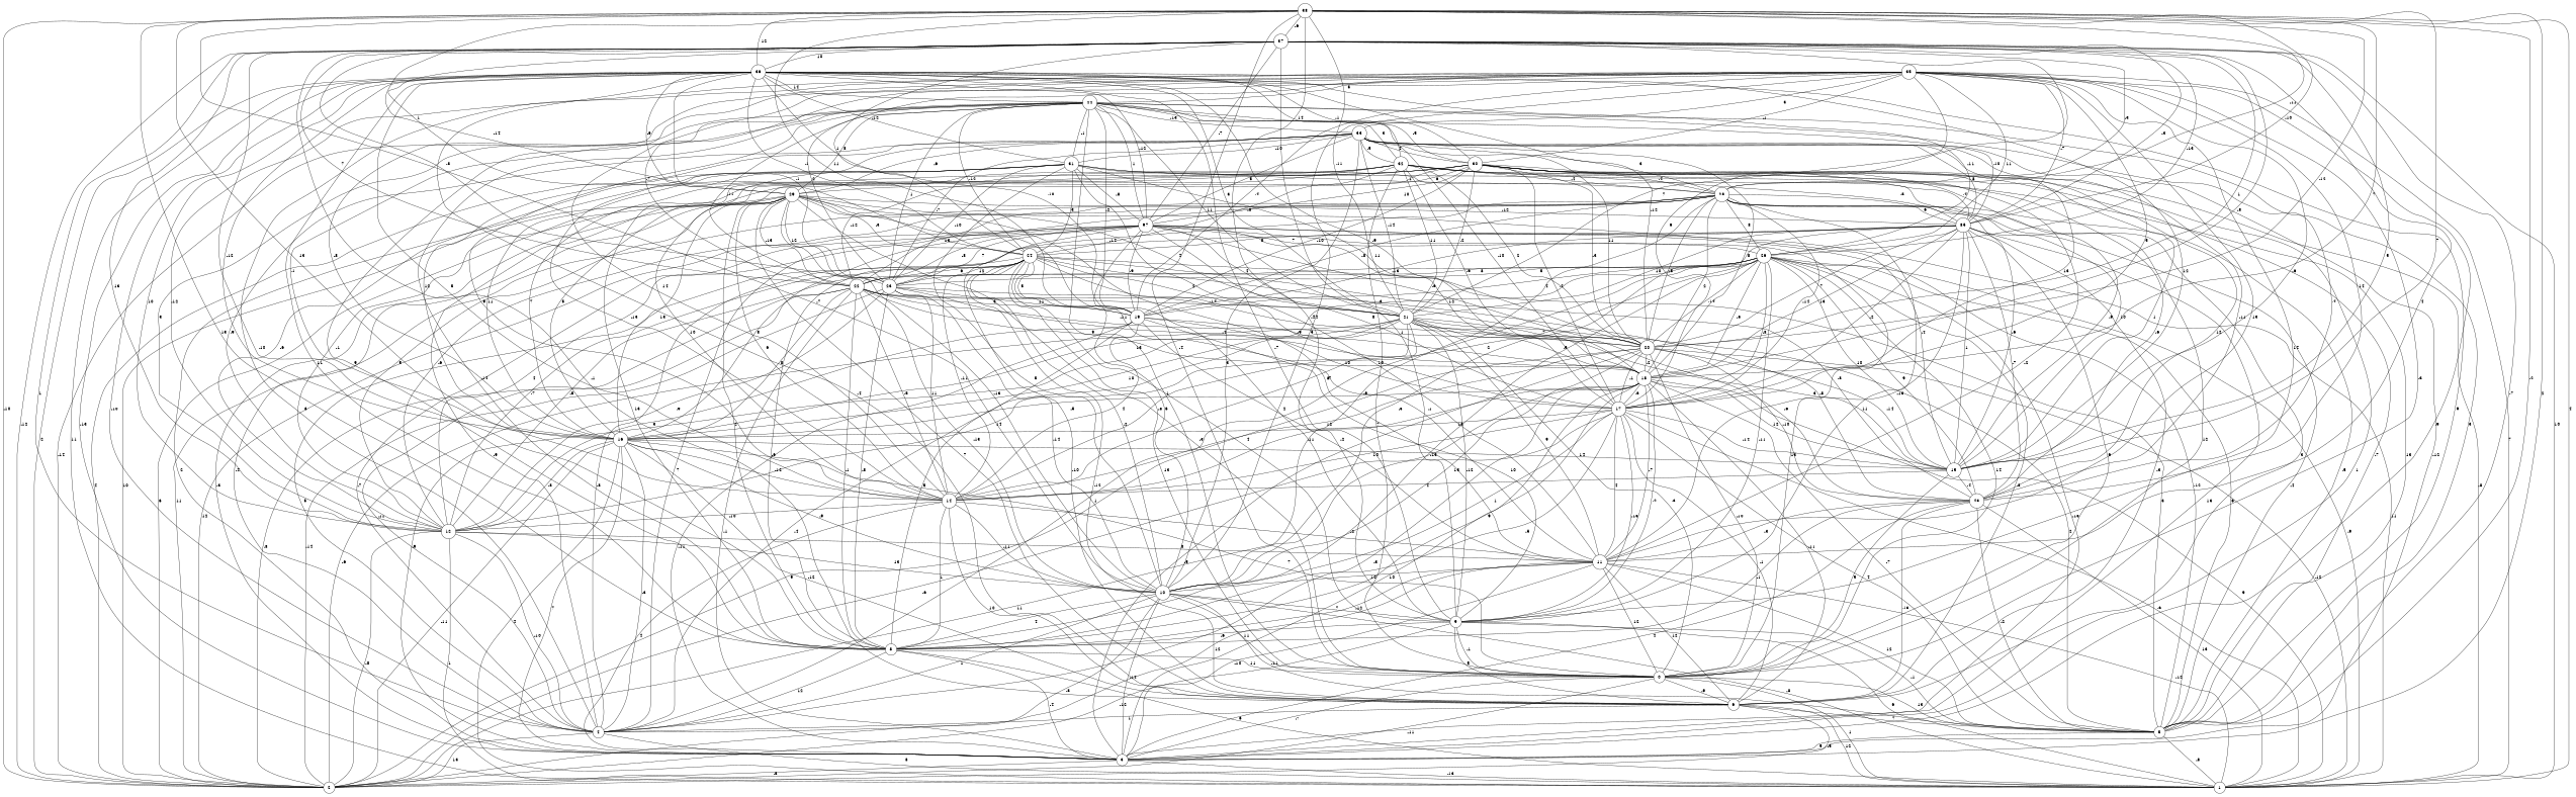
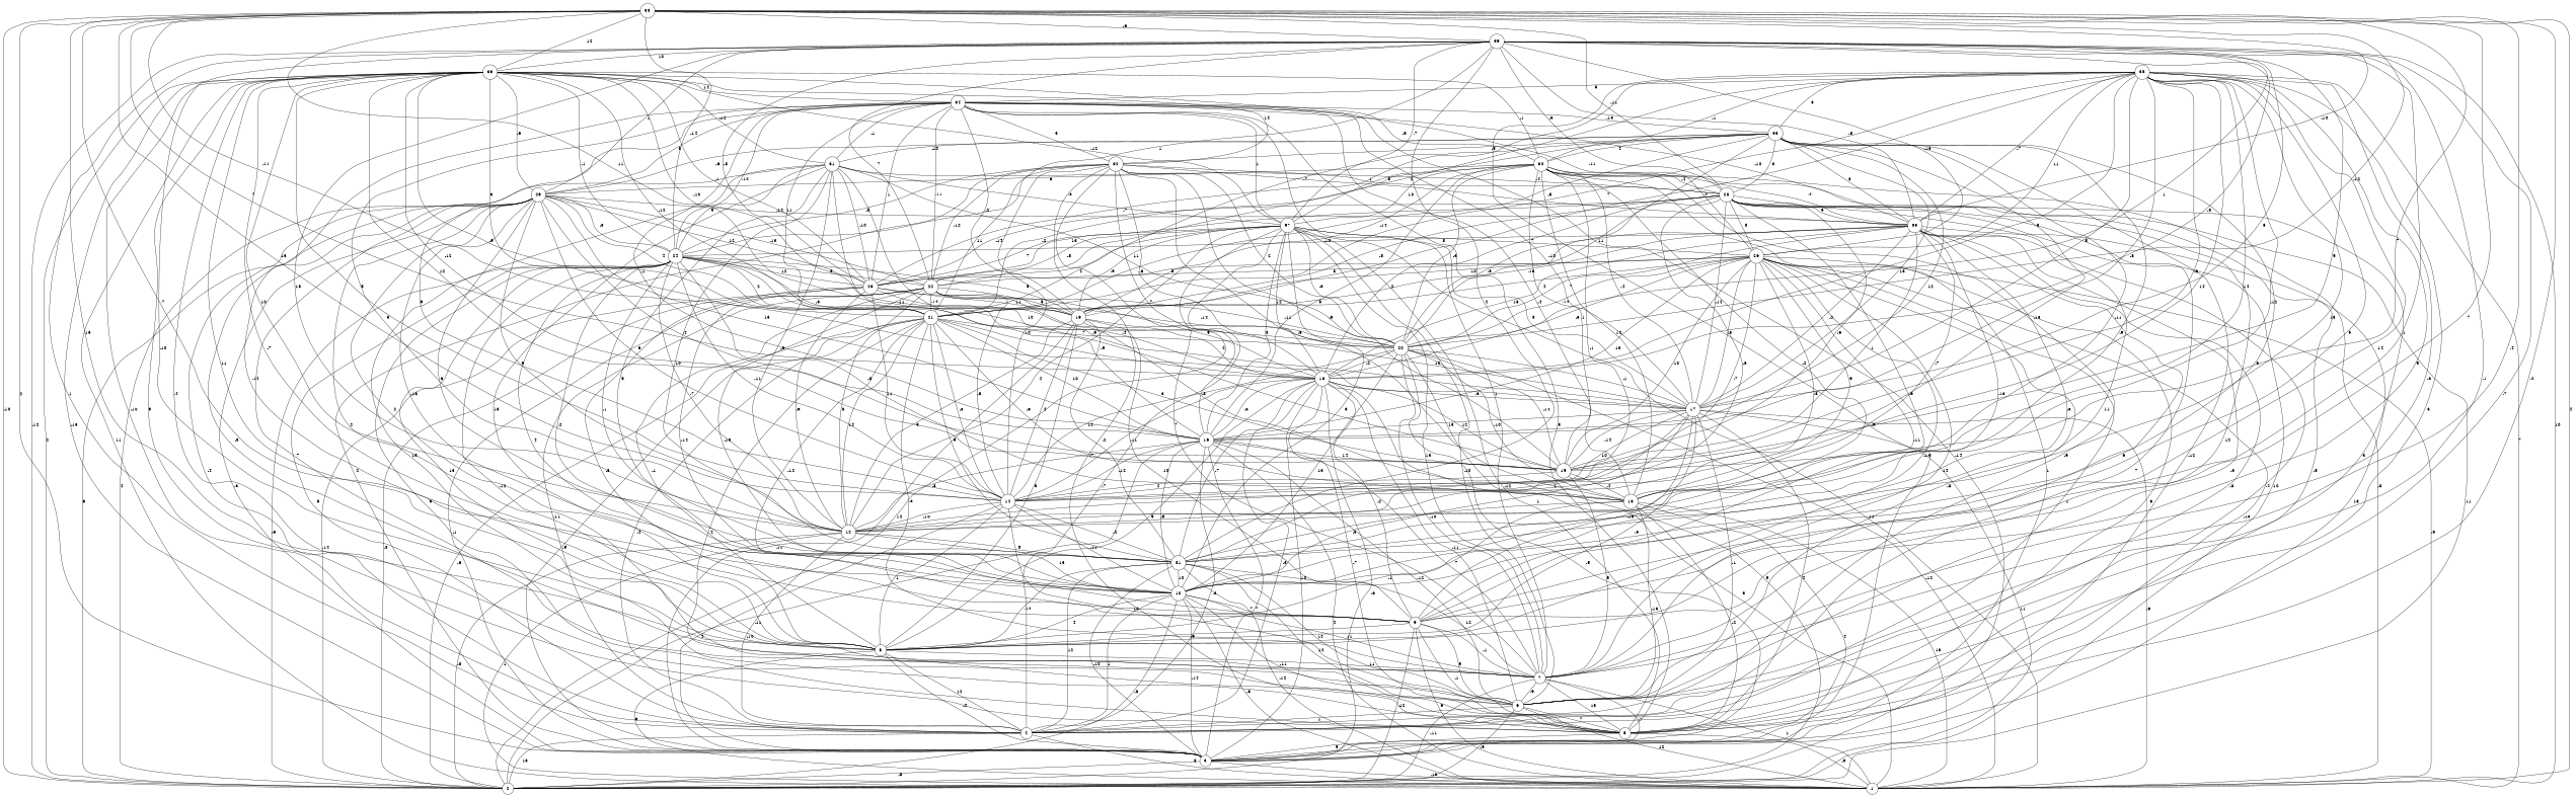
  graph {
    fontname="Helvetica,Arial,sans-serif"
    node [shape=circle]
    38
    1
    2
    3
    5
-   7 [label=0]
+   7
    8
    9
    10
    14
    15
    18
    19
    20
    21
    24
    n17 [label=85]
    28
    36
-   37
+   37 [label=39]
    6
    4
-   11
+   11 [label=81]
    12
-   13 [label=43]
+   13
    17
    16
    22
    23
    26
    n31 [label=97]
    29
    30
    31
    32
-   34 [label=44]
+   34
    33
    35
    38 -- 1 [label=4]
    38 -- 2 [label=-10]
    38 -- 3 [label=2]
    38 -- 5 [label=-2]
    38 -- 7 [label=-4]
    38 -- 8 [label=13]
    38 -- 9 [label=7]
    38 -- 10 [label=-7]
    38 -- 14 [label=13]
    38 -- 15 [label=7]
    38 -- 18 [label=7]
    38 -- 19 [label=11]
    38 -- 20 [label=-12]
    38 -- 21 [label=-11]
    38 -- 24 [label=-14]
    38 -- n17 [label=-10]
    38 -- 28 [label=-11]
    38 -- 36 [label=12]
    38 -- 37 [label=-6]
    3 -- 1 [label=-13]
    3 -- 2 [label=-5]
    5 -- 1 [label=-8]
    5 -- 3 [label=5]
    7 -- 1 [label=1]
    7 -- 2 [label=-11]
    7 -- 3 [label=-7]
    7 -- 5 [label=13]
    7 -- 6 [label=-9]
    8 -- 1 [label=6]
    8 -- 3 [label=-4]
    8 -- 7 [label=11]
    8 -- 4 [label=12]
    9 -- 1 [label=6]
    9 -- 2 [label=-12]
    9 -- 5 [label=-1]
    9 -- 7 [label=-1]
    9 -- 8 [label=-6]
    9 -- 6 [label=5]
    10 -- 1 [label=-8]
    10 -- 2 [label=-8]
    10 -- 3 [label=-14]
    10 -- 5 [label=-11]
    10 -- 7 [label=11]
    10 -- 8 [label=4]
    10 -- 9 [label=7]
    10 -- 4 [label=1]
    14 -- 3 [label=4]
    14 -- 8 [label=1]
    14 -- 10 [label=-11]
    14 -- 6 [label=10]
    14 -- 11 [label=-2]
    14 -- 12 [label=-10]
    15 -- 7 [label=5]
    15 -- 14 [label=4]
    15 -- 13 [label=-4]
    18 -- 1 [label=9]
    18 -- 2 [label=-6]
    18 -- 3 [label=10]
    18 -- 5 [label=-7]
    18 -- 8 [label=9]
    18 -- 9 [label=-2]
    18 -- 14 [label=-11]
    18 -- 15 [label=12]
    18 -- 6 [label=-11]
    18 -- 4 [label=-3]
    18 -- 11 [label=-7]
    18 -- 17 [label=-6]
    18 -- 16 [label=-5]
    19 -- 3 [label=-11]
    19 -- 8 [label=5]
    19 -- 9 [label=10]
    19 -- 14 [label=4]
    19 -- 18 [label=2]
    19 -- 11 [label=-2]
    19 -- 12 [label=3]
    19 -- 17 [label=10]
    20 -- 1 [label=-12]
    20 -- 2 [label=9]
    20 -- 3 [label=-5]
    20 -- 7 [label=-10]
    20 -- 10 [label=13]
    20 -- 14 [label=12]
    20 -- 15 [label=-14]
    20 -- 18 [label=-2]
    20 -- 13 [label=-10]
    20 -- 17 [label=-1]
    21 -- 2 [label=-6]
    21 -- 3 [label=-9]
    21 -- 5 [label=2]
    21 -- 7 [label=-3]
    21 -- 9 [label=-12]
    21 -- 14 [label=-8]
    21 -- 15 [label=3]
    21 -- 18 [label=-9]
    21 -- 20 [label=7]
    21 -- 4 [label=-4]
    21 -- 11 [label=9]
    21 -- 12 [label=14]
    21 -- 13 [label=-6]
    21 -- 16 [label=10]
-   24 -- 8 [label=-6]
+   24 -- 2 [label=-6]
    24 -- 5 [label=3]
    24 -- 7 [label=13]
    24 -- 9 [label=4]
    24 -- 10 [label=-2]
    24 -- 14 [label=-11]
    24 -- 19 [label=5]
    24 -- 20 [label=-3]
    24 -- 21 [label=2]
    24 -- 6 [label=-12]
    24 -- 4 [label=5]
    24 -- 11 [label=-1]
    24 -- 12 [label=-7]
    24 -- 13 [label=-8]
    24 -- 17 [label=-9]
    24 -- 22 [label=6]
    24 -- 23 [label=12]
    n17 -- 3 [label=13]
    n17 -- 5 [label=-4]
    n17 -- 7 [label=6]
    n17 -- 10 [label=-3]
    n17 -- 15 [label=1]
    n17 -- 18 [label=13]
    n17 -- 19 [label=-13]
    n17 -- 20 [label=7]
    n17 -- 21 [label=10]
    n17 -- 24 [label=8]
    n17 -- 6 [label=-3]
    n17 -- 4 [label=-8]
    n17 -- 11 [label=-13]
    n17 -- 13 [label=-7]
    n17 -- 17 [label=-2]
    28 -- 2 [label=11]
    28 -- 5 [label=-5]
    28 -- 7 [label=12]
    28 -- 9 [label=11]
    28 -- 10 [label=-9]
    28 -- 15 [label=-6]
    28 -- 18 [label=2]
    28 -- 19 [label=-8]
    28 -- 20 [label=-5]
    28 -- n17 [label=6]
    28 -- 6 [label=3]
    28 -- 4 [label=7]
    28 -- 12 [label=-6]
    28 -- 17 [label=-14]
    28 -- 22 [label=13]
    28 -- 23 [label=-14]
    28 -- 26 [label=8]
    36 -- 1 [label=11]
    36 -- 2 [label=2]
    36 -- 3 [label=-13]
    36 -- 5 [label=9]
    36 -- 8 [label=11]
    36 -- 9 [label=-7]
    36 -- 14 [label=5]
    36 -- 15 [label=12]
    36 -- 19 [label=-10]
    36 -- 20 [label=-12]
    36 -- 21 [label=3]
    36 -- 24 [label=-1]
    36 -- 6 [label=-4]
    36 -- 4 [label=-10]
    36 -- 12 [label=10]
    36 -- 17 [label=-9]
    36 -- 16 [label=-12]
    36 -- 23 [label=-1]
    36 -- 26 [label=-11]
    36 -- n31 [label=-12]
    36 -- 29 [label=-6]
    36 -- 30 [label=-1]
    36 -- 31 [label=-12]
    36 -- 32 [label=14]
    36 -- 34 [label=14]
    37 -- 1 [label=10]
    37 -- 2 [label=-12]
    37 -- 5 [label=-7]
    37 -- 8 [label=-10]
    37 -- 9 [label=1]
    37 -- 15 [label=5]
    37 -- 18 [label=-8]
    37 -- 20 [label=1]
    37 -- 24 [label=1]
    37 -- n17 [label=-3]
    37 -- 28 [label=-3]
    37 -- 36 [label=10]
    37 -- 6 [label=-1]
    37 -- 4 [label=1]
    37 -- 11 [label=4]
    37 -- 12 [label=13]
    37 -- 17 [label=6]
    37 -- 22 [label=7]
    37 -- 23 [label=-8]
    37 -- 26 [label=-13]
    37 -- n31 [label=-7]
    37 -- 29 [label=1]
    6 -- 1 [label=12]
    6 -- 2 [label=-5]
    6 -- 5 [label=7]
    6 -- 4 [label=1]
    4 -- 1 [label=8]
    4 -- 2 [label=13]
    11 -- 1 [label=-12]
    11 -- 3 [label=-10]
    11 -- 5 [label=12]
    11 -- 7 [label=12]
    11 -- 8 [label=-12]
    11 -- 10 [label=10]
    11 -- 6 [label=12]
    11 -- 4 [label=12]
    12 -- 1 [label=1]
    12 -- 2 [label=-8]
    12 -- 10 [label=13]
    12 -- 4 [label=-10]
    12 -- 11 [label=8]
    13 -- 1 [label=13]
    13 -- 3 [label=4]
    13 -- 5 [label=-2]
    13 -- 8 [label=-1]
    13 -- 6 [label=-13]
    13 -- 11 [label=-3]
    17 -- 1 [label=-6]
    17 -- 2 [label=11]
    17 -- 5 [label=4]
    17 -- 8 [label=-5]
    17 -- 9 [label=-13]
    17 -- 10 [label=1]
    17 -- 14 [label=10]
    17 -- 15 [label=-14]
    17 -- 6 [label=-1]
    17 -- 11 [label=4]
    17 -- 16 [label=13]
    16 -- 1 [label=4]
    16 -- 2 [label=-11]
    16 -- 3 [label=7]
    16 -- 7 [label=7]
    16 -- 10 [label=-9]
    16 -- 14 [label=-12]
    16 -- 15 [label=14]
    16 -- 6 [label=-12]
    16 -- 4 [label=-3]
    16 -- 12 [label=-8]
    22 -- 2 [label=-8]
    22 -- 3 [label=-1]
    22 -- 8 [label=-1]
    22 -- 10 [label=-13]
    22 -- 14 [label=-5]
    22 -- 18 [label=9]
    22 -- 19 [label=5]
    22 -- 20 [label=-11]
    22 -- 21 [label=-14]
    22 -- 4 [label=-11]
    22 -- 13 [label=-8]
-   22 -- 16 [label=8]
+   22 -- 12 [label=8]
    23 -- 2 [label=-14]
    23 -- 8 [label=-8]
    23 -- 10 [label=-14]
    23 -- 14 [label=11]
    23 -- 18 [label=-4]
    23 -- 19 [label=11]
    23 -- 20 [label=-14]
    23 -- 12 [label=-9]
    26 -- 1 [label=-9]
    26 -- 3 [label=-13]
    26 -- 5 [label=6]
    26 -- 7 [label=14]
    26 -- 8 [label=-13]
    26 -- 9 [label=-11]
    26 -- 14 [label=-7]
    26 -- 15 [label=10]
    26 -- 18 [label=-5]
    26 -- 19 [label=4]
    26 -- 20 [label=-14]
    26 -- 6 [label=-8]
    26 -- 4 [label=1]
    26 -- 12 [label=-5]
    26 -- 13 [label=9]
    26 -- 17 [label=-8]
    26 -- 16 [label=13]
    26 -- 22 [label=8]
    26 -- 23 [label=5]
    n31 -- 1 [label=11]
    n31 -- 2 [label=12]
    n31 -- 5 [label=-12]
    n31 -- 7 [label=13]
    n31 -- 10 [label=6]
    n31 -- 18 [label=12]
    n31 -- 19 [label=-9]
    n31 -- 20 [label=-6]
    n31 -- 21 [label=4]
    n31 -- 6 [label=-10]
    n31 -- 4 [label=-7]
    n31 -- 12 [label=4]
    n31 -- 17 [label=8]
    n31 -- 16 [label=8]
    n31 -- 22 [label=-8]
    n31 -- 23 [label=7]
    n31 -- 26 [label=7]
    29 -- 2 [label=6]
    29 -- 3 [label=-3]
    29 -- 7 [label=-3]
    29 -- 8 [label=2]
    29 -- 9 [label=2]
    29 -- 10 [label=-13]
    29 -- 14 [label=6]
    29 -- 15 [label=-4]
    29 -- 21 [label=4]
    29 -- 24 [label=-3]
    29 -- n17 [label=-12]
    29 -- 6 [label=7]
    29 -- 4 [label=-4]
    29 -- 11 [label=6]
    29 -- 12 [label=5]
    29 -- 16 [label=13]
    29 -- 22 [label=-13]
    29 -- 23 [label=12]
    30 -- 1 [label=-8]
    30 -- 2 [label=10]
    30 -- 3 [label=1]
    30 -- 15 [label=1]
    30 -- 19 [label=-10]
    30 -- 20 [label=-3]
    30 -- 21 [label=-2]
    30 -- n17 [label=-4]
    30 -- 28 [label=-4]
    30 -- 4 [label=-9]
    30 -- 11 [label=-2]
    30 -- 12 [label=-1]
    30 -- 13 [label=12]
    30 -- 17 [label=-4]
    30 -- 16 [label=5]
    30 -- n31 [label=10]
    30 -- 29 [label=6]
    31 -- 2 [label=4]
    31 -- 5 [label=13]
    31 -- 8 [label=13]
    31 -- 10 [label=5]
    31 -- 15 [label=10]
    31 -- 20 [label=11]
    31 -- 24 [label=3]
    31 -- 28 [label=1]
    31 -- 11 [label=10]
    31 -- 12 [label=-6]
    31 -- 16 [label=11]
    31 -- 23 [label=-10]
    31 -- n31 [label=-8]
    32 -- 3 [label=2]
    32 -- 5 [label=-7]
    32 -- 7 [label=7]
    32 -- 14 [label=10]
    32 -- 15 [label=-9]
    32 -- 18 [label=-6]
    32 -- 20 [label=2]
    32 -- 21 [label=11]
    32 -- 24 [label=-8]
    32 -- n17 [label=-5]
    32 -- 28 [label=-4]
    32 -- 13 [label=-6]
    32 -- 16 [label=7]
    32 -- 22 [label=-12]
    34 -- 2 [label=-14]
    34 -- 5 [label=3]
    34 -- 7 [label=1]
    34 -- 8 [label=-14]
    34 -- 14 [label=9]
    34 -- 19 [label=-2]
    34 -- 21 [label=11]
    34 -- 24 [label=-12]
    34 -- n17 [label=-10]
    34 -- 12 [label=3]
    34 -- 13 [label=-4]
    34 -- 17 [label=-10]
    34 -- 16 [label=-1]
    34 -- 22 [label=-11]
    34 -- 23 [label=1]
    34 -- n31 [label=1]
    34 -- 29 [label=8]
    34 -- 30 [label=-5]
    34 -- 31 [label=-1]
    34 -- 32 [label=3]
    34 -- 33 [label=-13]
    33 -- 3 [label=-12]
    33 -- 10 [label=3]
    33 -- 14 [label=-13]
-   33 -- 18 [label=8]
+   35 -- 18 [label=8]
    33 -- 20 [label=11]
    33 -- 21 [label=-14]
    33 -- n17 [label=8]
    33 -- 28 [label=3]
    33 -- 12 [label=-9]
    33 -- 13 [label=-11]
    33 -- 17 [label=13]
    33 -- 16 [label=12]
    33 -- 23 [label=-7]
    33 -- n31 [label=5]
    33 -- 29 [label=-6]
    33 -- 30 [label=4]
    33 -- 31 [label=-10]
    33 -- 32 [label=-5]
    35 -- 1 [label=7]
    35 -- 3 [label=-9]
    35 -- 7 [label=-3]
    35 -- 8 [label=9]
    35 -- 9 [label=14]
    35 -- 10 [label=5]
    35 -- 14 [label=14]
    35 -- 15 [label=-6]
    35 -- 19 [label=-4]
    35 -- 21 [label=7]
    35 -- n17 [label=-7]
    35 -- 4 [label=3]
    35 -- 11 [label=13]
    35 -- 12 [label=-12]
    35 -- 13 [label=14]
    35 -- 17 [label=5]
    35 -- 16 [label=-8]
    35 -- 22 [label=-7]
    35 -- 23 [label=2]
    35 -- 26 [label=11]
    35 -- 30 [label=-1]
    35 -- 34 [label=5]
    35 -- 33 [label=3]
  }
